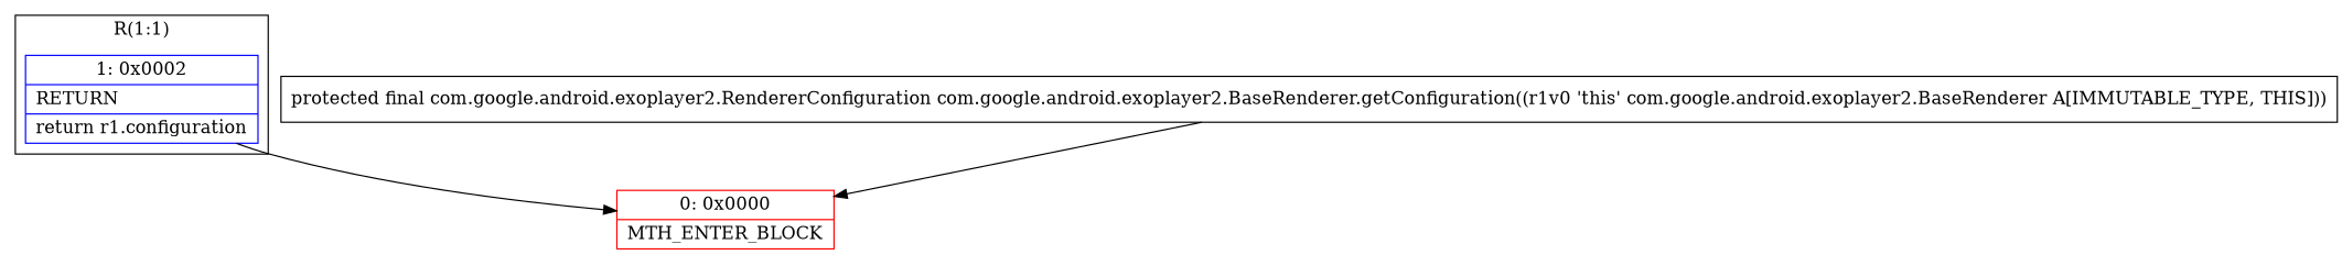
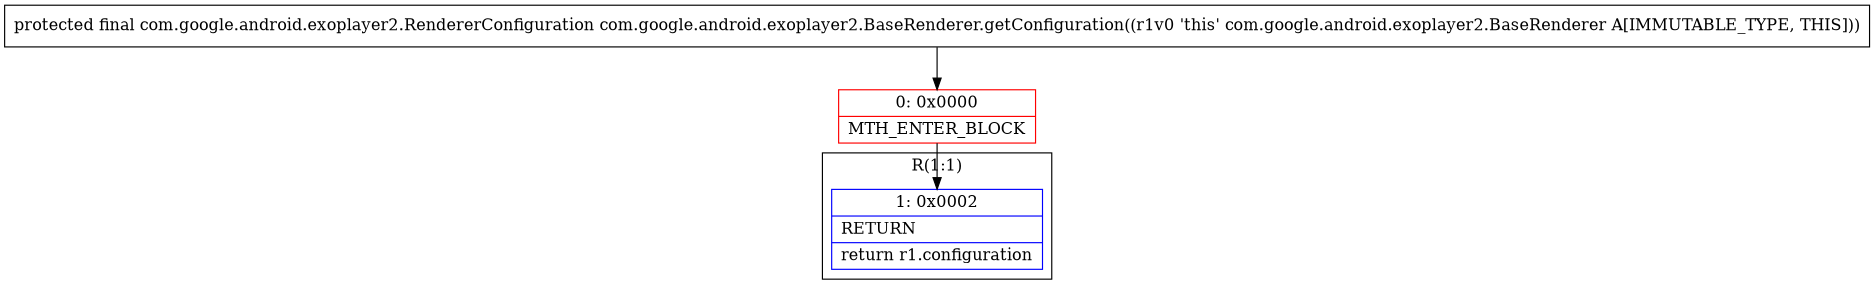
  digraph {
    node [shape=record]
    n1 [color=blue label="{1\:\ 0x0002|RETURN\l|return r1.configuration\l}"]
    n2 [color=red label="{0\:\ 0x0000|MTH_ENTER_BLOCK\l}"]
    n3 [label="{protected final com.google.android.exoplayer2.RendererConfiguration com.google.android.exoplayer2.BaseRenderer.getConfiguration((r1v0 'this' com.google.android.exoplayer2.BaseRenderer A[IMMUTABLE_TYPE, THIS])) }"]
    subgraph cluster_1 {
      label="R(1:1)"
      n1
    }
-   n1 -> n2
+   n2 -> n1
    n3 -> n2
  }
